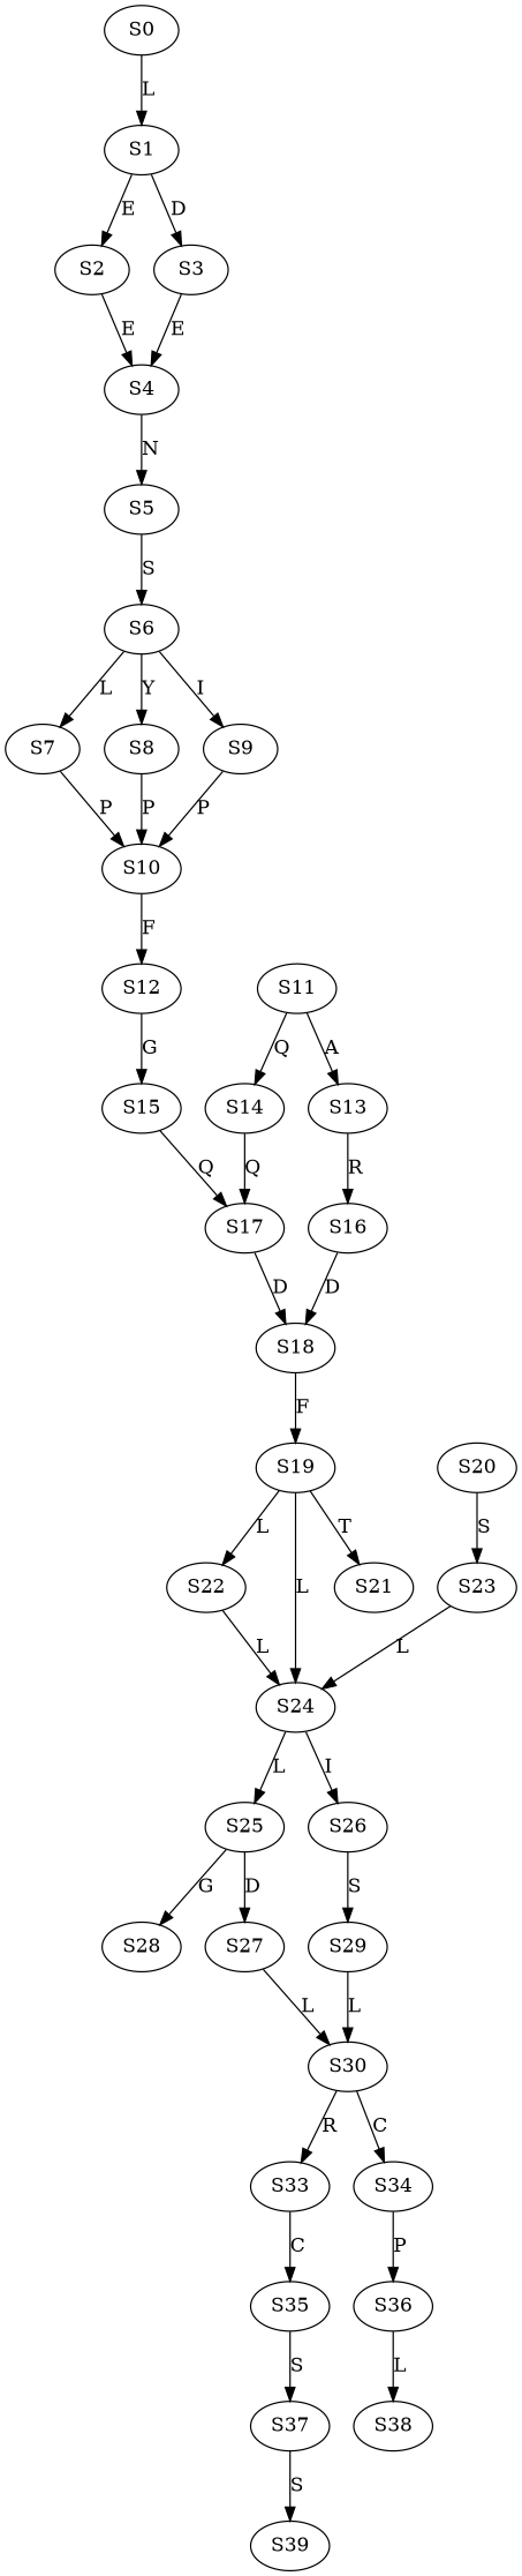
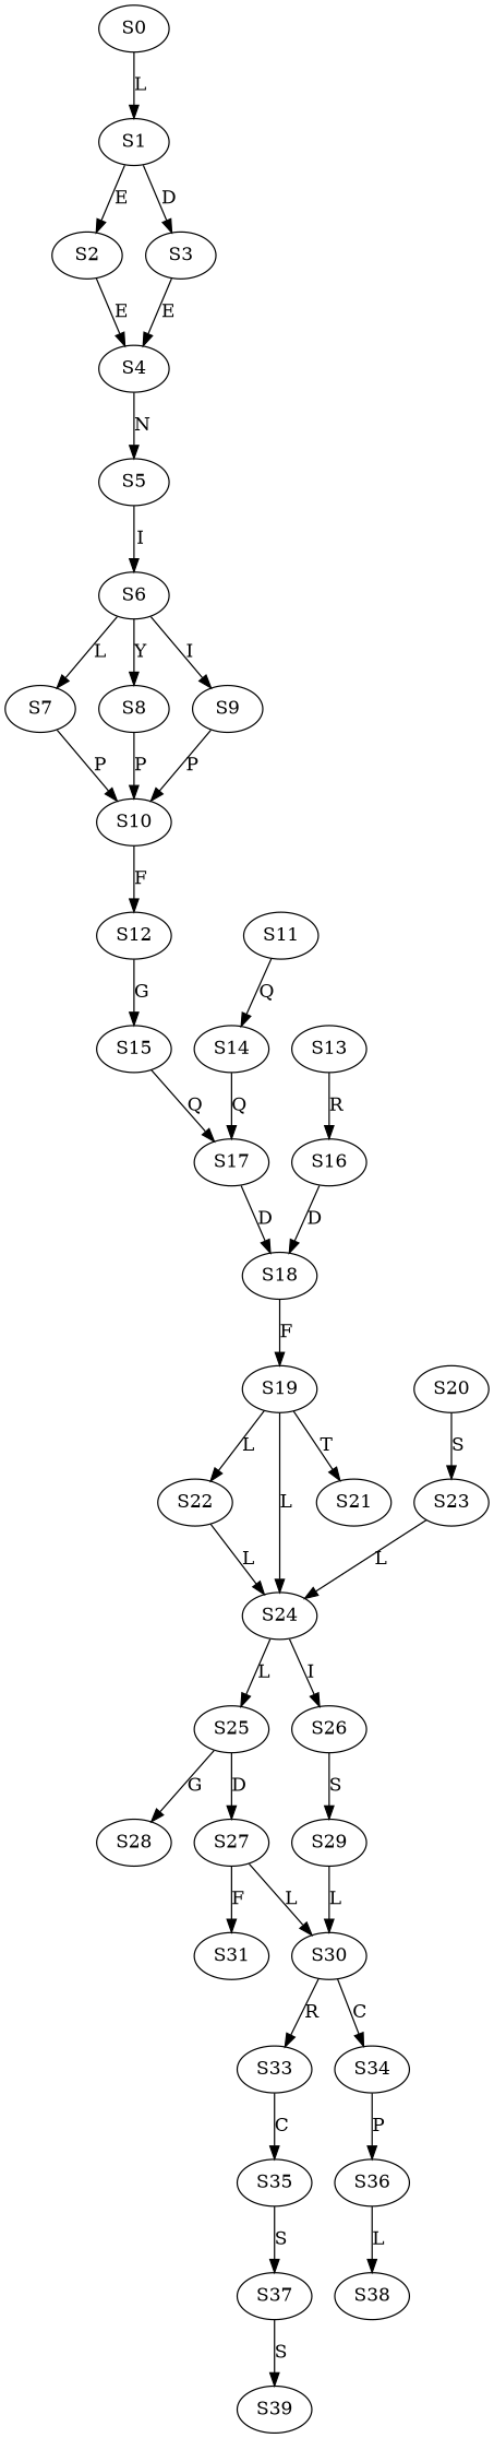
  strict digraph {
    S0
    S1
    S2
    S3
    S4
    S5
    S6
    S7
    S8
    S9
    S10
    S12
    S11
    S13
    S14
    S15
    S16
    S17
    S18
    S19
    S21
    S22
    S24
    S20
    S23
    S25
    S26
    S27
    S28
    S29
    S30
+   S31
    S33
    S34
    S35
    S36
    S37
    S38
    S39
    S0 -> S1 [label=L]
    S1 -> S2 [label=E]
    S1 -> S3 [label=D]
    S2 -> S4 [label=E]
    S3 -> S4 [label=E]
    S4 -> S5 [label=N]
-   S5 -> S6 [label=S]
+   S5 -> S6 [label=I]
    S6 -> S7 [label=L]
    S6 -> S8 [label=Y]
    S6 -> S9 [label=I]
    S7 -> S10 [label=P]
    S8 -> S10 [label=P]
    S9 -> S10 [label=P]
    S10 -> S12 [label=F]
    S12 -> S15 [label=G]
-   S11 -> S13 [label=A]
    S11 -> S14 [label=Q]
    S13 -> S16 [label=R]
    S14 -> S17 [label=Q]
    S15 -> S17 [label=Q]
    S16 -> S18 [label=D]
    S17 -> S18 [label=D]
    S18 -> S19 [label=F]
    S19 -> S21 [label=T]
    S19 -> S22 [label=L]
    S19 -> S24 [label=L]
    S22 -> S24 [label=L]
    S24 -> S25 [label=L]
    S24 -> S26 [label=I]
    S20 -> S23 [label=S]
    S23 -> S24 [label=L]
    S25 -> S27 [label=D]
    S25 -> S28 [label=G]
    S26 -> S29 [label=S]
    S27 -> S30 [label=L]
+   S27 -> S31 [label=F]
    S29 -> S30 [label=L]
    S30 -> S33 [label=R]
    S30 -> S34 [label=C]
    S33 -> S35 [label=C]
    S34 -> S36 [label=P]
    S35 -> S37 [label=S]
    S36 -> S38 [label=L]
    S37 -> S39 [label=S]
  }
